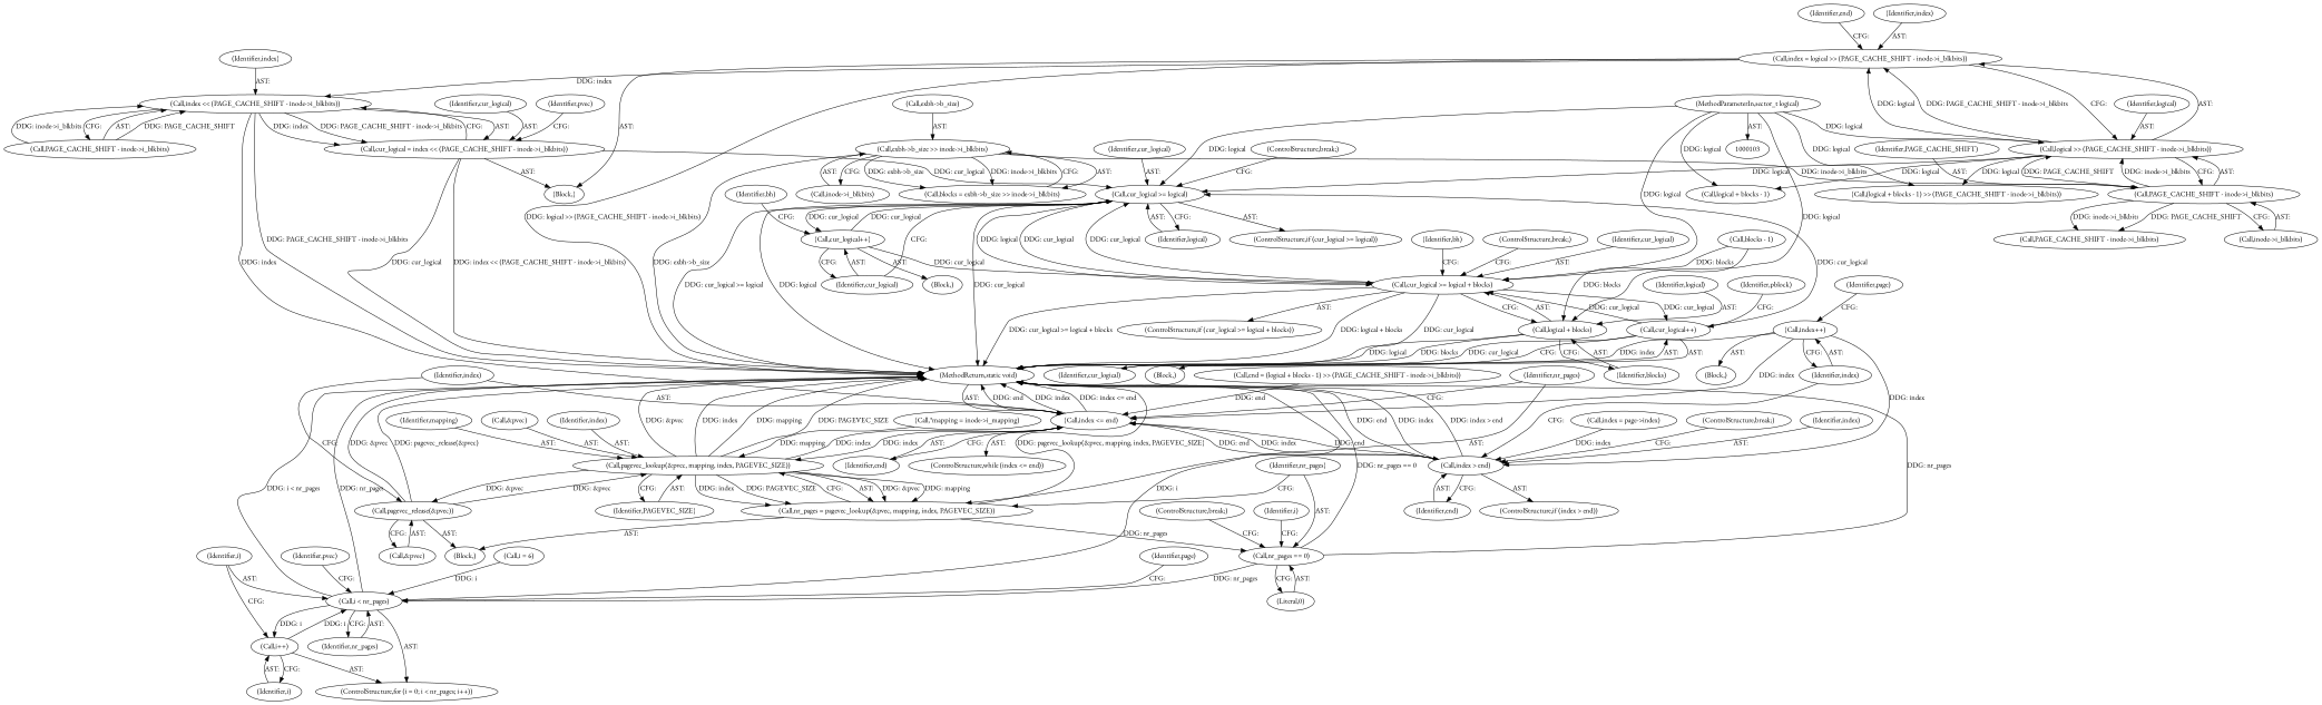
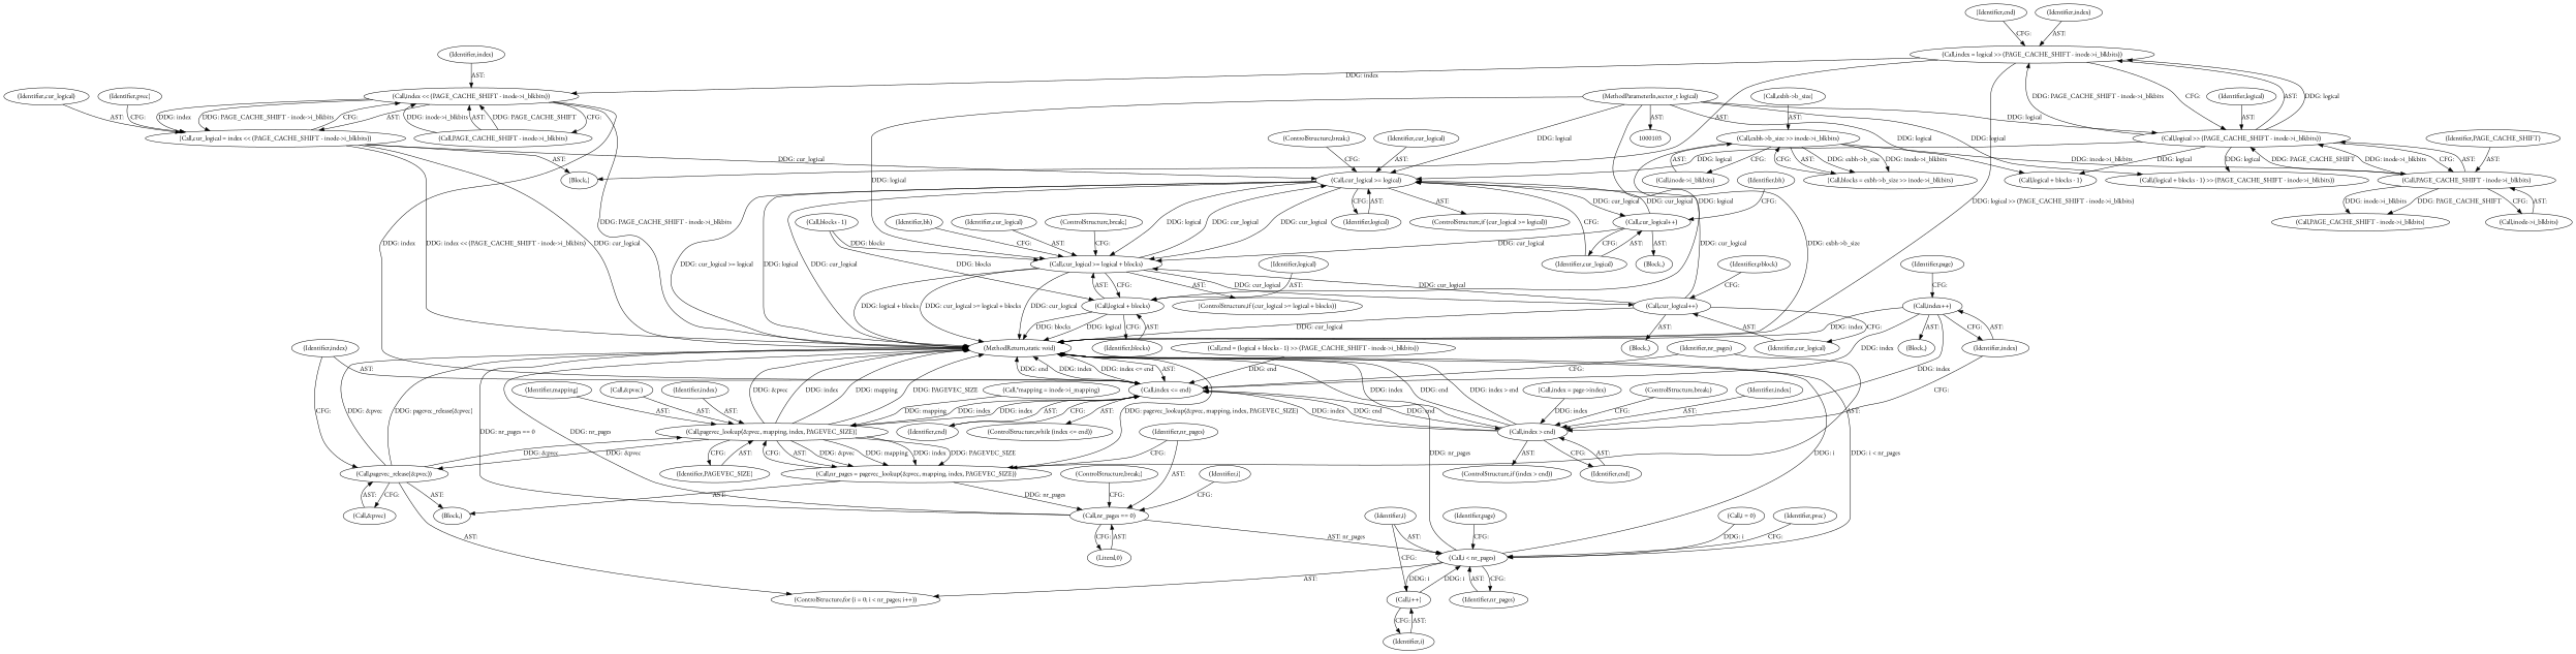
  digraph {
    fontname="EB Garamond"
    node [fontname="EB Garamond"]
    edge [fontname="EB Garamond"]
    n1 [label="(Call,index = logical >> (PAGE_CACHE_SHIFT - inode->i_blkbits))"]
    n2 [label="(Call,logical >> (PAGE_CACHE_SHIFT - inode->i_blkbits))"]
    n3 [label="(Call,index << (PAGE_CACHE_SHIFT - inode->i_blkbits))"]
    n4 [label="(MethodReturn,static void)"]
    n5 [label="(Block,)"]
    n6 [label="(Call,PAGE_CACHE_SHIFT - inode->i_blkbits)"]
    n7 [label="(Call,cur_logical >= logical)"]
    n8 [label="(Call,logical + blocks - 1)"]
    n9 [label="(Call,(logical + blocks - 1) >> (PAGE_CACHE_SHIFT - inode->i_blkbits))"]
    n10 [label="(Call,cur_logical = index << (PAGE_CACHE_SHIFT - inode->i_blkbits))"]
    n11 [label="(Call,index <= end)"]
    n12 [label="(Call,PAGE_CACHE_SHIFT - inode->i_blkbits)"]
    n13 [label="(Call,inode->i_blkbits)"]
    n14 [label="(Call,PAGE_CACHE_SHIFT - inode->i_blkbits)"]
    n15 [label="(Call,cur_logical >= logical + blocks)"]
    n16 [label="(Call,cur_logical++)"]
    n17 [label="(ControlStructure,if (cur_logical >= logical))"]
    n18 [label="(Identifier,logical)"]
    n19 [label="(MethodParameterIn,sector_t logical)"]
    n20 [label="(Call,logical + blocks)"]
    1000103
    n22 [label="(Call,cur_logical++)"]
    n23 [label="(ControlStructure,if (cur_logical >= logical + blocks))"]
    n24 [label="(Identifier,blocks)"]
    n25 [label="(Call,exbh->b_size >> inode->i_blkbits)"]
    n26 [label="(Call,inode->i_blkbits)"]
    n27 [label="(Call,blocks = exbh->b_size >> inode->i_blkbits)"]
    n28 [label="(Call,pagevec_lookup(&pvec, mapping, index, PAGEVEC_SIZE))"]
    n29 [label="(Call,index > end)"]
    n30 [label="(ControlStructure,while (index <= end))"]
    n31 [label="(Identifier,end)"]
    n32 [label="(Block,)"]
    n33 [label="(Identifier,cur_logical)"]
    n34 [label="(Block,)"]
    n35 [label="(Identifier,cur_logical)"]
    n36 [label="(Call,nr_pages = pagevec_lookup(&pvec, mapping, index, PAGEVEC_SIZE))"]
    n37 [label="(Call,pagevec_release(&pvec))"]
    n38 [label="(Identifier,PAGEVEC_SIZE)"]
    n39 [label="(Identifier,end)"]
    n40 [label="(ControlStructure,if (index > end))"]
    n41 [label="(Call,nr_pages == 0)"]
    n42 [label="(Block,)"]
    n43 [label="(Call,&pvec)"]
    n44 [label="(Call,i < nr_pages)"]
    n45 [label="(Literal,0)"]
    n46 [label="(Call,i++)"]
    n47 [label="(Identifier,nr_pages)"]
    n48 [label="(ControlStructure,for (i = 0; i < nr_pages; i++))"]
    n49 [label="(Identifier,i)"]
    n50 [label="(Call,index++)"]
    n51 [label="(Block,)"]
    n52 [label="(Identifier,index)"]
    n53 [label="(Identifier,bh)"]
    n54 [label="(Identifier,page)"]
    n55 [label="(Identifier,page)"]
    n56 [label="(Call,exbh->b_size)"]
    n57 [label="(Identifier,logical)"]
    n58 [label="(Identifier,nr_pages)"]
    n59 [label="(Identifier,nr_pages)"]
    n60 [label="(Identifier,index)"]
    n61 [label="(Identifier,index)"]
    n62 [label="(Identifier,cur_logical)"]
    n63 [label="(Call,index = page->index)"]
    n64 [label="(ControlStructure,break;)"]
    n65 [label="(Identifier,index)"]
    n66 [label="(ControlStructure,break;)"]
    n67 [label="(Identifier,bh)"]
    n68 [label="(Call,blocks - 1)"]
    n69 [label="(Identifier,i)"]
    n70 [label="(Call,end = (logical + blocks - 1) >> (PAGE_CACHE_SHIFT - inode->i_blkbits))"]
    n71 [label="(Identifier,PAGE_CACHE_SHIFT)"]
    n72 [label="(Identifier,cur_logical)"]
    n73 [label="(Identifier,end)"]
    n74 [label="(Identifier,pblock)"]
    n75 [label="(Call,*mapping = inode->i_mapping)"]
    n76 [label="(Identifier,mapping)"]
-   n77 [label="(Call,i = 6)"]
+   n77 [label="(Call,i = 0)"]
    n78 [label="(Identifier,pvec)"]
    n79 [label="(Identifier,logical)"]
    n80 [label="(ControlStructure,break;)"]
    n81 [label="(Identifier,index)"]
    n82 [label="(Identifier,i)"]
    n83 [label="(Identifier,pvec)"]
    n84 [label="(Call,&pvec)"]
    n85 [label="(Identifier,index)"]
    n86 [label="(ControlStructure,break;)"]
    n87 [label="(Identifier,cur_logical)"]
    n1 -> n2 [label="CFG: "]
    n1 -> n3 [label="DDG: index"]
    n1 -> n4 [label="DDG: logical >> (PAGE_CACHE_SHIFT - inode->i_blkbits)"]
    n1 -> n5 [label="AST: "]
    n2 -> n1 [label="AST: "]
    n2 -> n1 [label="DDG: logical"]
    n2 -> n1 [label="DDG: PAGE_CACHE_SHIFT - inode->i_blkbits"]
    n2 -> n6 [label="CFG: "]
    n2 -> n7 [label="DDG: logical"]
    n2 -> n8 [label="DDG: logical"]
    n2 -> n9 [label="DDG: logical"]
    n3 -> n4 [label="DDG: PAGE_CACHE_SHIFT - inode->i_blkbits"]
    n3 -> n10 [label="AST: "]
    n3 -> n10 [label="DDG: index"]
    n3 -> n10 [label="DDG: PAGE_CACHE_SHIFT - inode->i_blkbits"]
    n3 -> n11 [label="DDG: index"]
    n3 -> n12 [label="CFG: "]
    n4 -> n11 [label="AST: "]
    n6 -> n2 [label="AST: "]
    n6 -> n2 [label="DDG: PAGE_CACHE_SHIFT"]
    n6 -> n2 [label="DDG: inode->i_blkbits"]
    n6 -> n13 [label="CFG: "]
    n6 -> n14 [label="DDG: PAGE_CACHE_SHIFT"]
    n6 -> n14 [label="DDG: inode->i_blkbits"]
    n7 -> n4 [label="DDG: cur_logical >= logical"]
    n7 -> n4 [label="DDG: logical"]
    n7 -> n4 [label="DDG: cur_logical"]
    n7 -> n15 [label="DDG: cur_logical"]
    n7 -> n15 [label="DDG: logical"]
    n7 -> n16 [label="DDG: cur_logical"]
    n7 -> n17 [label="AST: "]
    n7 -> n18 [label="CFG: "]
    n10 -> n3 [label="CFG: "]
    n10 -> n4 [label="DDG: index << (PAGE_CACHE_SHIFT - inode->i_blkbits)"]
    n10 -> n4 [label="DDG: cur_logical"]
    n10 -> n5 [label="AST: "]
    n10 -> n7 [label="DDG: cur_logical"]
    n11 -> n4 [label="DDG: end"]
    n11 -> n4 [label="DDG: index"]
    n11 -> n4 [label="DDG: index <= end"]
    n11 -> n28 [label="DDG: index"]
    n11 -> n29 [label="DDG: end"]
    n11 -> n30 [label="AST: "]
    n11 -> n31 [label="CFG: "]
    n12 -> n3 [label="AST: "]
    n12 -> n3 [label="DDG: PAGE_CACHE_SHIFT"]
    n12 -> n3 [label="DDG: inode->i_blkbits"]
    n13 -> n6 [label="AST: "]
    n15 -> n4 [label="DDG: cur_logical"]
    n15 -> n4 [label="DDG: cur_logical >= logical + blocks"]
    n15 -> n4 [label="DDG: logical + blocks"]
    n15 -> n7 [label="DDG: cur_logical"]
    n15 -> n20 [label="CFG: "]
    n15 -> n22 [label="DDG: cur_logical"]
    n15 -> n23 [label="AST: "]
    n16 -> n7 [label="DDG: cur_logical"]
    n16 -> n15 [label="DDG: cur_logical"]
    n16 -> n32 [label="AST: "]
    n16 -> n33 [label="CFG: "]
    n18 -> n7 [label="AST: "]
    n19 -> n2 [label="DDG: logical"]
    n19 -> n7 [label="DDG: logical"]
    n19 -> n8 [label="DDG: logical"]
    n19 -> n9 [label="DDG: logical"]
    n19 -> n15 [label="DDG: logical"]
    n19 -> n20 [label="DDG: logical"]
    n19 -> 1000103 [label="AST: "]
    n20 -> n4 [label="DDG: blocks"]
    n20 -> n4 [label="DDG: logical"]
    n20 -> n15 [label="AST: "]
    n20 -> n24 [label="CFG: "]
    n22 -> n4 [label="DDG: cur_logical"]
    n22 -> n7 [label="DDG: cur_logical"]
    n22 -> n15 [label="DDG: cur_logical"]
    n22 -> n34 [label="AST: "]
    n22 -> n35 [label="CFG: "]
    n24 -> n20 [label="AST: "]
    n25 -> n4 [label="DDG: exbh->b_size"]
    n25 -> n6 [label="DDG: inode->i_blkbits"]
    n25 -> n26 [label="CFG: "]
    n25 -> n27 [label="AST: "]
    n25 -> n27 [label="DDG: exbh->b_size"]
    n25 -> n27 [label="DDG: inode->i_blkbits"]
    n26 -> n25 [label="AST: "]
    n27 -> n25 [label="CFG: "]
    n28 -> n4 [label="DDG: &pvec"]
    n28 -> n4 [label="DDG: index"]
    n28 -> n4 [label="DDG: mapping"]
    n28 -> n4 [label="DDG: PAGEVEC_SIZE"]
    n28 -> n11 [label="DDG: index"]
    n28 -> n36 [label="AST: "]
    n28 -> n36 [label="DDG: &pvec"]
    n28 -> n36 [label="DDG: mapping"]
    n28 -> n36 [label="DDG: index"]
    n28 -> n36 [label="DDG: PAGEVEC_SIZE"]
    n28 -> n37 [label="DDG: &pvec"]
    n28 -> n38 [label="CFG: "]
    n29 -> n4 [label="DDG: index > end"]
    n29 -> n4 [label="DDG: end"]
    n29 -> n4 [label="DDG: index"]
    n29 -> n11 [label="DDG: index"]
    n29 -> n11 [label="DDG: end"]
    n29 -> n39 [label="CFG: "]
    n29 -> n40 [label="AST: "]
    n31 -> n11 [label="AST: "]
    n33 -> n7 [label="CFG: "]
    n33 -> n16 [label="AST: "]
    n35 -> n22 [label="AST: "]
    n36 -> n4 [label="DDG: pagevec_lookup(&pvec, mapping, index, PAGEVEC_SIZE)"]
    n36 -> n28 [label="CFG: "]
    n36 -> n41 [label="DDG: nr_pages"]
    n36 -> n42 [label="AST: "]
    n37 -> n4 [label="DDG: pagevec_release(&pvec)"]
    n37 -> n4 [label="DDG: &pvec"]
    n37 -> n28 [label="DDG: &pvec"]
    n37 -> n42 [label="AST: "]
    n37 -> n43 [label="CFG: "]
    n38 -> n28 [label="AST: "]
    n39 -> n29 [label="AST: "]
    n41 -> n4 [label="DDG: nr_pages"]
    n41 -> n4 [label="DDG: nr_pages == 0"]
-   n41 -> n44 [label="DDG: nr_pages"]
+   n41 -> n44 [label="AST: nr_pages"]
    n41 -> n45 [label="CFG: "]
    n43 -> n37 [label="AST: "]
    n44 -> n4 [label="DDG: i < nr_pages"]
    n44 -> n4 [label="DDG: nr_pages"]
    n44 -> n4 [label="DDG: i"]
    n44 -> n46 [label="DDG: i"]
    n44 -> n47 [label="CFG: "]
    n44 -> n48 [label="AST: "]
    n45 -> n41 [label="AST: "]
    n46 -> n44 [label="DDG: i"]
-   n46 -> n48 [label="AST: "]
+   n37 -> n48 [label="AST: "]
    n46 -> n49 [label="CFG: "]
    n47 -> n44 [label="AST: "]
    n49 -> n46 [label="AST: "]
    n50 -> n4 [label="DDG: index"]
    n50 -> n11 [label="DDG: index"]
    n50 -> n29 [label="DDG: index"]
    n50 -> n51 [label="AST: "]
    n50 -> n52 [label="CFG: "]
    n52 -> n29 [label="CFG: "]
    n52 -> n50 [label="AST: "]
    n53 -> n15 [label="CFG: "]
    n54 -> n50 [label="CFG: "]
    n55 -> n44 [label="CFG: "]
    n56 -> n25 [label="AST: "]
    n57 -> n2 [label="AST: "]
    n58 -> n11 [label="CFG: "]
    n58 -> n36 [label="AST: "]
    n59 -> n36 [label="CFG: "]
    n59 -> n41 [label="AST: "]
    n60 -> n28 [label="AST: "]
    n61 -> n3 [label="AST: "]
    n62 -> n10 [label="AST: "]
    n63 -> n29 [label="DDG: index"]
    n64 -> n41 [label="CFG: "]
    n65 -> n11 [label="AST: "]
    n65 -> n37 [label="CFG: "]
    n66 -> n7 [label="CFG: "]
    n67 -> n16 [label="CFG: "]
    n68 -> n15 [label="DDG: blocks"]
    n68 -> n20 [label="DDG: blocks"]
    n69 -> n44 [label="AST: "]
    n69 -> n46 [label="CFG: "]
    n70 -> n11 [label="DDG: end"]
    n71 -> n6 [label="AST: "]
    n72 -> n7 [label="AST: "]
    n73 -> n1 [label="CFG: "]
    n74 -> n22 [label="CFG: "]
    n75 -> n28 [label="DDG: mapping"]
    n76 -> n28 [label="AST: "]
    n77 -> n44 [label="DDG: i"]
    n78 -> n44 [label="CFG: "]
    n79 -> n20 [label="AST: "]
    n80 -> n29 [label="CFG: "]
    n81 -> n1 [label="AST: "]
    n82 -> n41 [label="CFG: "]
    n83 -> n10 [label="CFG: "]
    n84 -> n28 [label="AST: "]
    n85 -> n29 [label="AST: "]
    n86 -> n15 [label="CFG: "]
    n87 -> n15 [label="AST: "]
  }
